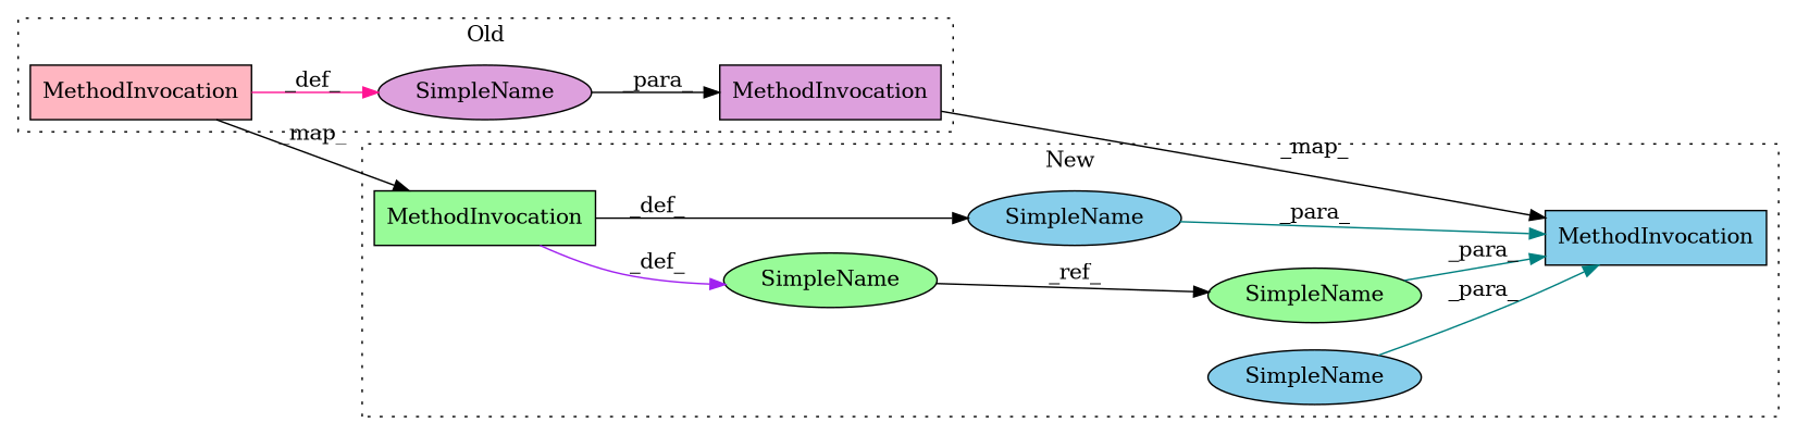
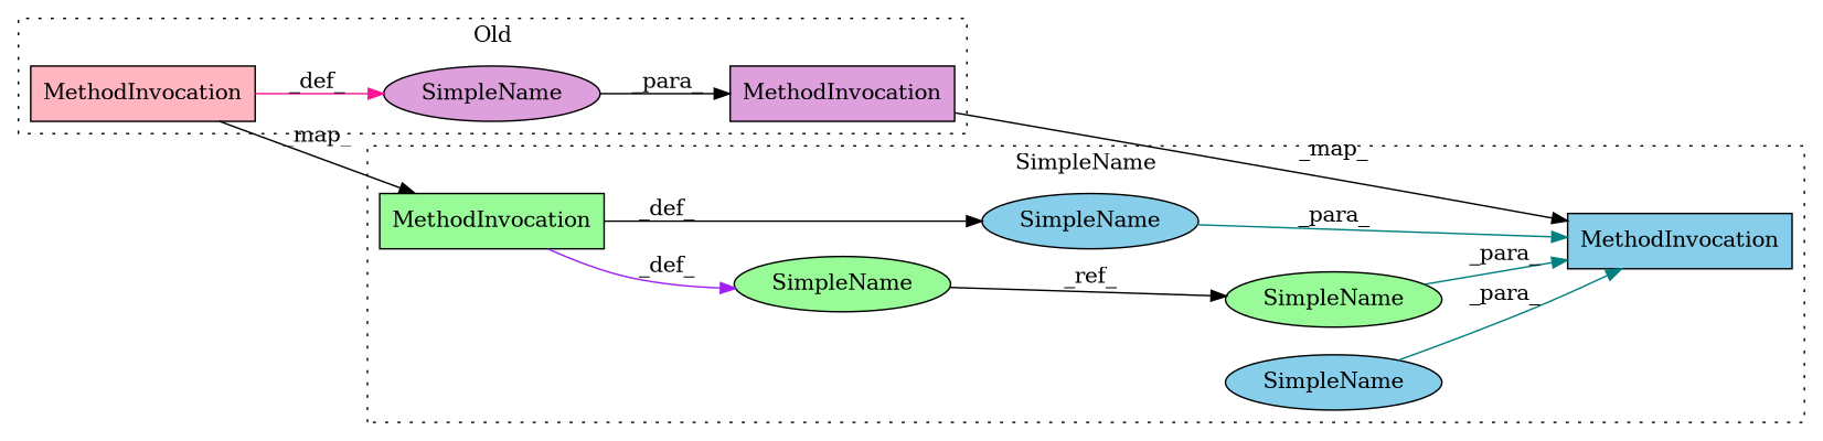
  digraph {
    rankdir=LR
    node [a=42 l=13 shape=ellipse style=filled fillcolor=skyblue]
    edge [color=black]
    n1 [a=32 l="12,1" label=MethodInvocation s="3829,4026" shape=box fillcolor=lightpink]
    n2 [a=32 l="11,1" label=MethodInvocation s="3797,4066" shape=box fillcolor=plum]
    n3 [label=SimpleName fillcolor=plum l=""]
    n4 [a=32 l="11,1" label=MethodInvocation s="4892,4988" shape=box]
    n5 [a=32 l="12,1" label=MethodInvocation s="4500,4697" shape=box fillcolor=palegreen]
    n6 [label=SimpleName s=4975]
    n7 [label=SimpleName s=4465 fillcolor=palegreen]
    n8 [label=SimpleName s=4903 fillcolor=palegreen]
    n9 [label=SimpleName l=""]
    subgraph cluster_1 {
      label=Old
      style=dotted
      n1
      n2
      n3
    }
    subgraph cluster_2 {
-     label=New
+     label=SimpleName
      style=dotted
      n4
      n5
      n6
      n7
      n8
      n9
    }
    n1 -> n3 [label=_def_ color=deeppink]
    n1 -> n5 [label=_map_]
    n2 -> n4 [label=_map_]
    n3 -> n2 [label=_para_]
    n5 -> n7 [label=_def_ color=purple]
    n5 -> n9 [label=_def_]
    n6 -> n4 [label=_para_ color=teal]
    n7 -> n8 [label=_ref_]
    n8 -> n4 [label=_para_ color=teal]
    n9 -> n4 [label=_para_ color=teal]
  }
